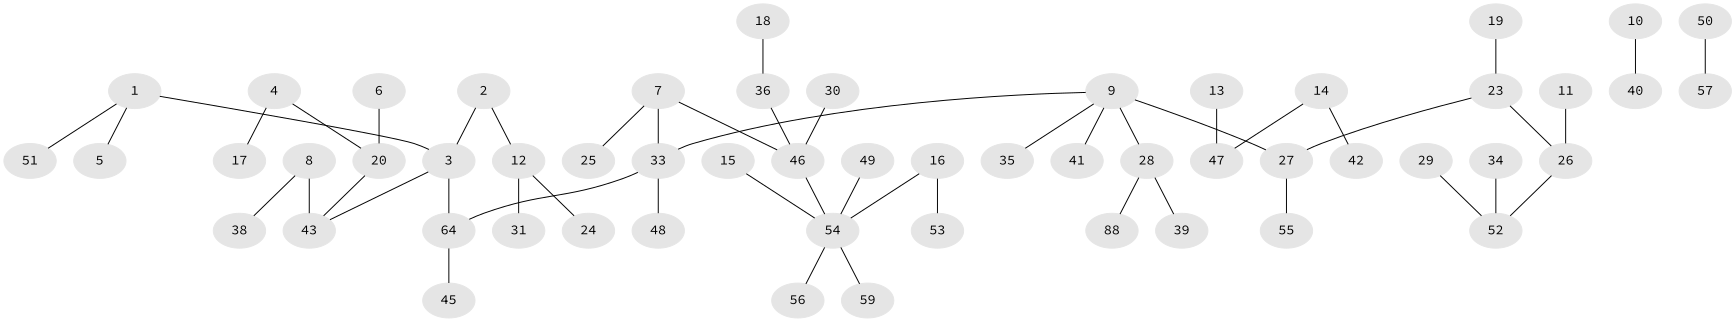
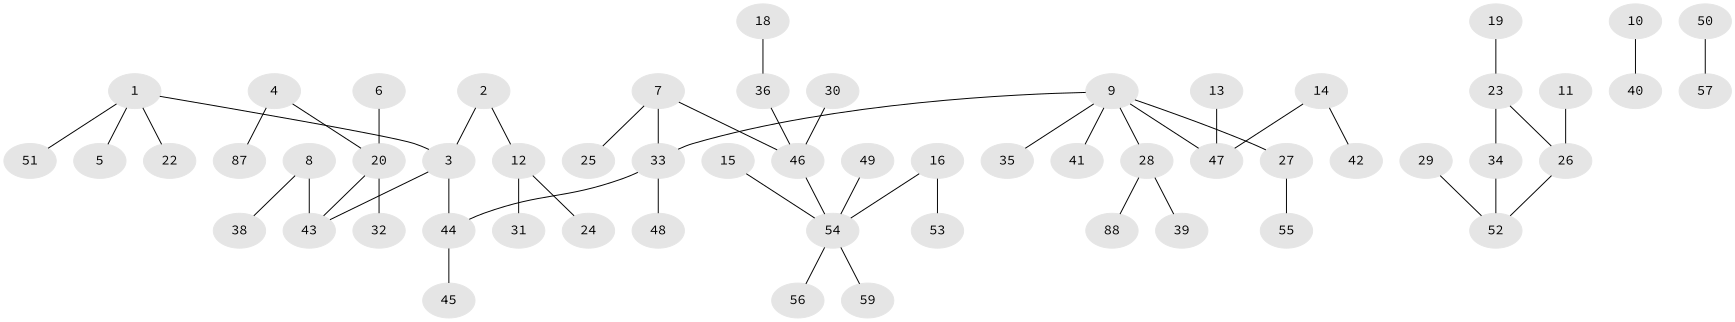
  graph {
    fontname="Source Code Pro"
    node [color=gray90 fontname="Source Code Pro" style=filled]
    edge [fontname="Source Code Pro" weight=1.0]
    1
    3
    5
+   22
    51
    43
-   44 [label=64]
+   44
    2
    12
    24
    31
    45
    4
-   17
+   17 [label=87]
    20
+   32
    6
    7
    25
    33
    46
    48
    54
    8
    38
    9
    27
    28
    35
    41
    47
    55
    39
    n34 [label=88]
    10
    40
    11
    26
    52
    13
    14
    42
    15
    56
    59
    16
    53
    50
    57
    18
    36
    19
    23
    29
    30
    34
    49
    1 -- 3
    1 -- 5
+   1 -- 22
    1 -- 51
    3 -- 43
    3 -- 44
    44 -- 45
    2 -- 3
    2 -- 12
    12 -- 24
    12 -- 31
    4 -- 17
    4 -- 20
    20 -- 43
+   20 -- 32
    6 -- 20
    7 -- 25
    7 -- 33
    7 -- 46
    33 -- 44
    33 -- 48
    46 -- 54
    54 -- 56
    54 -- 59
    8 -- 43
    8 -- 38
    9 -- 33
    9 -- 27
    9 -- 28
    9 -- 35
    9 -- 41
+   9 -- 47
    27 -- 55
    28 -- 39
    28 -- n34
    10 -- 40
    11 -- 26
    26 -- 52
    13 -- 47
    14 -- 47
    14 -- 42
    15 -- 54
    16 -- 54
    16 -- 53
    50 -- 57
    18 -- 36
    36 -- 46
    19 -- 23
-   23 -- 27
+   23 -- 34
    23 -- 26
    29 -- 52
    30 -- 46
    34 -- 52
    49 -- 54
  }
